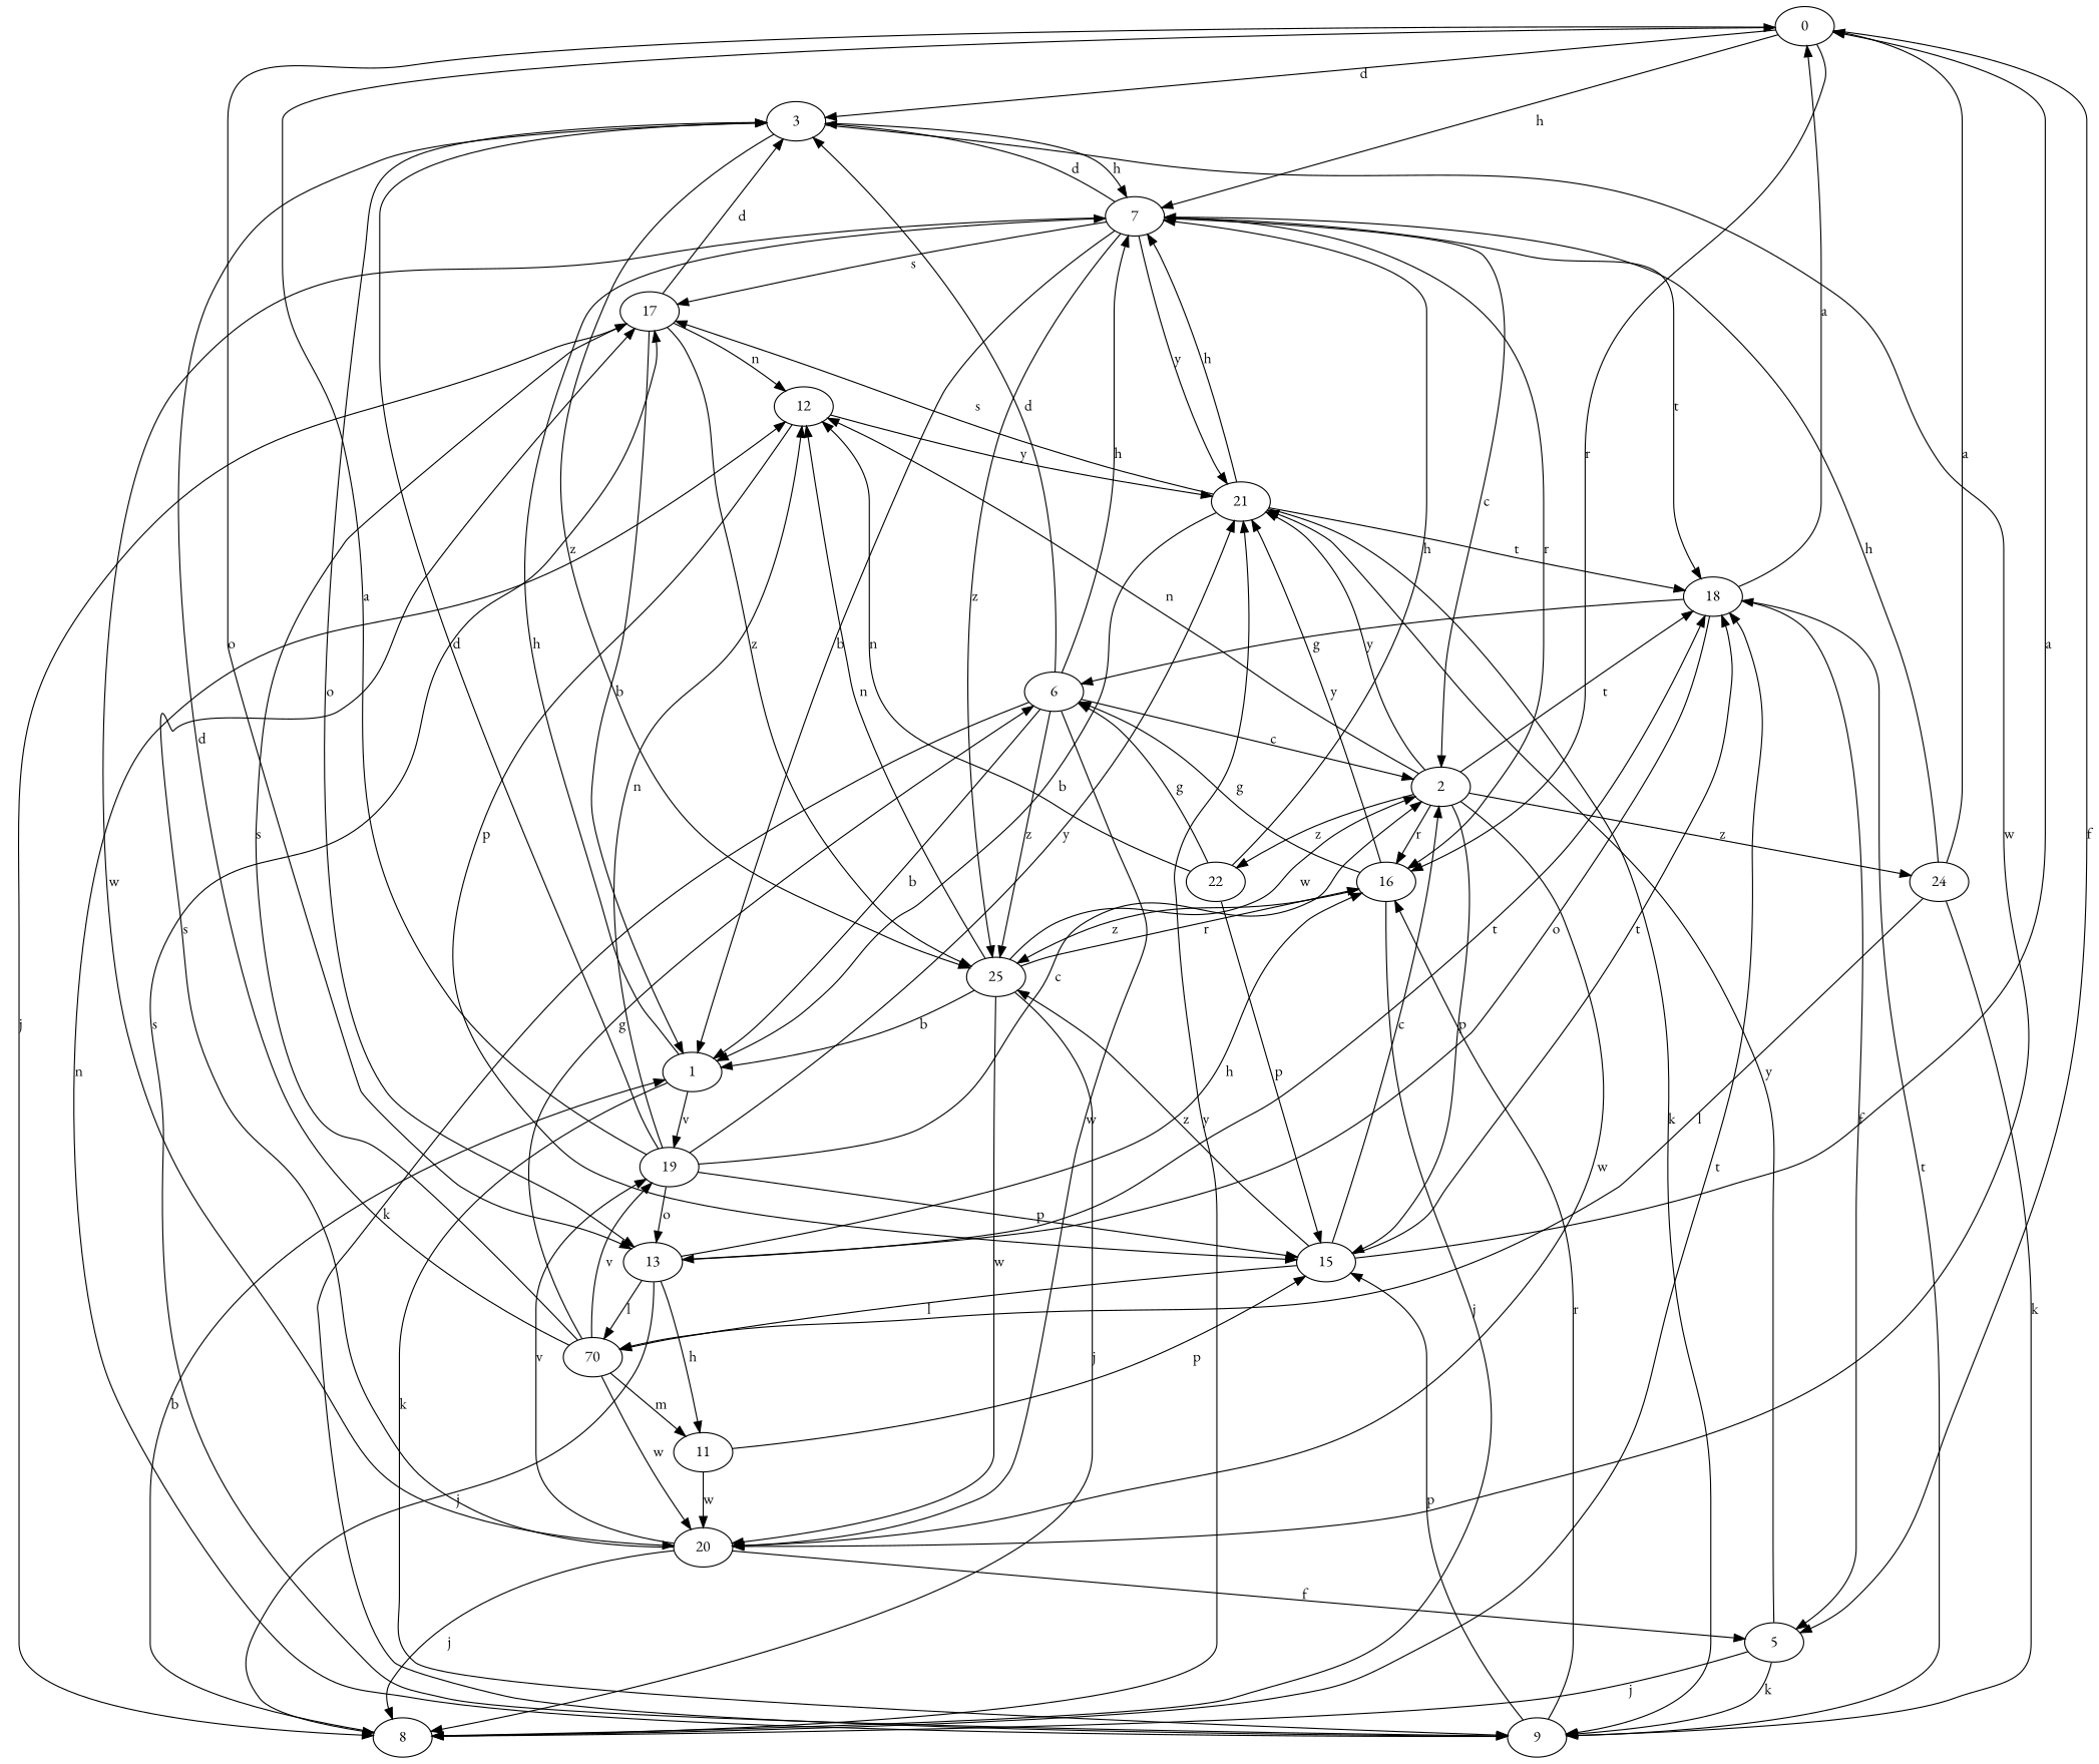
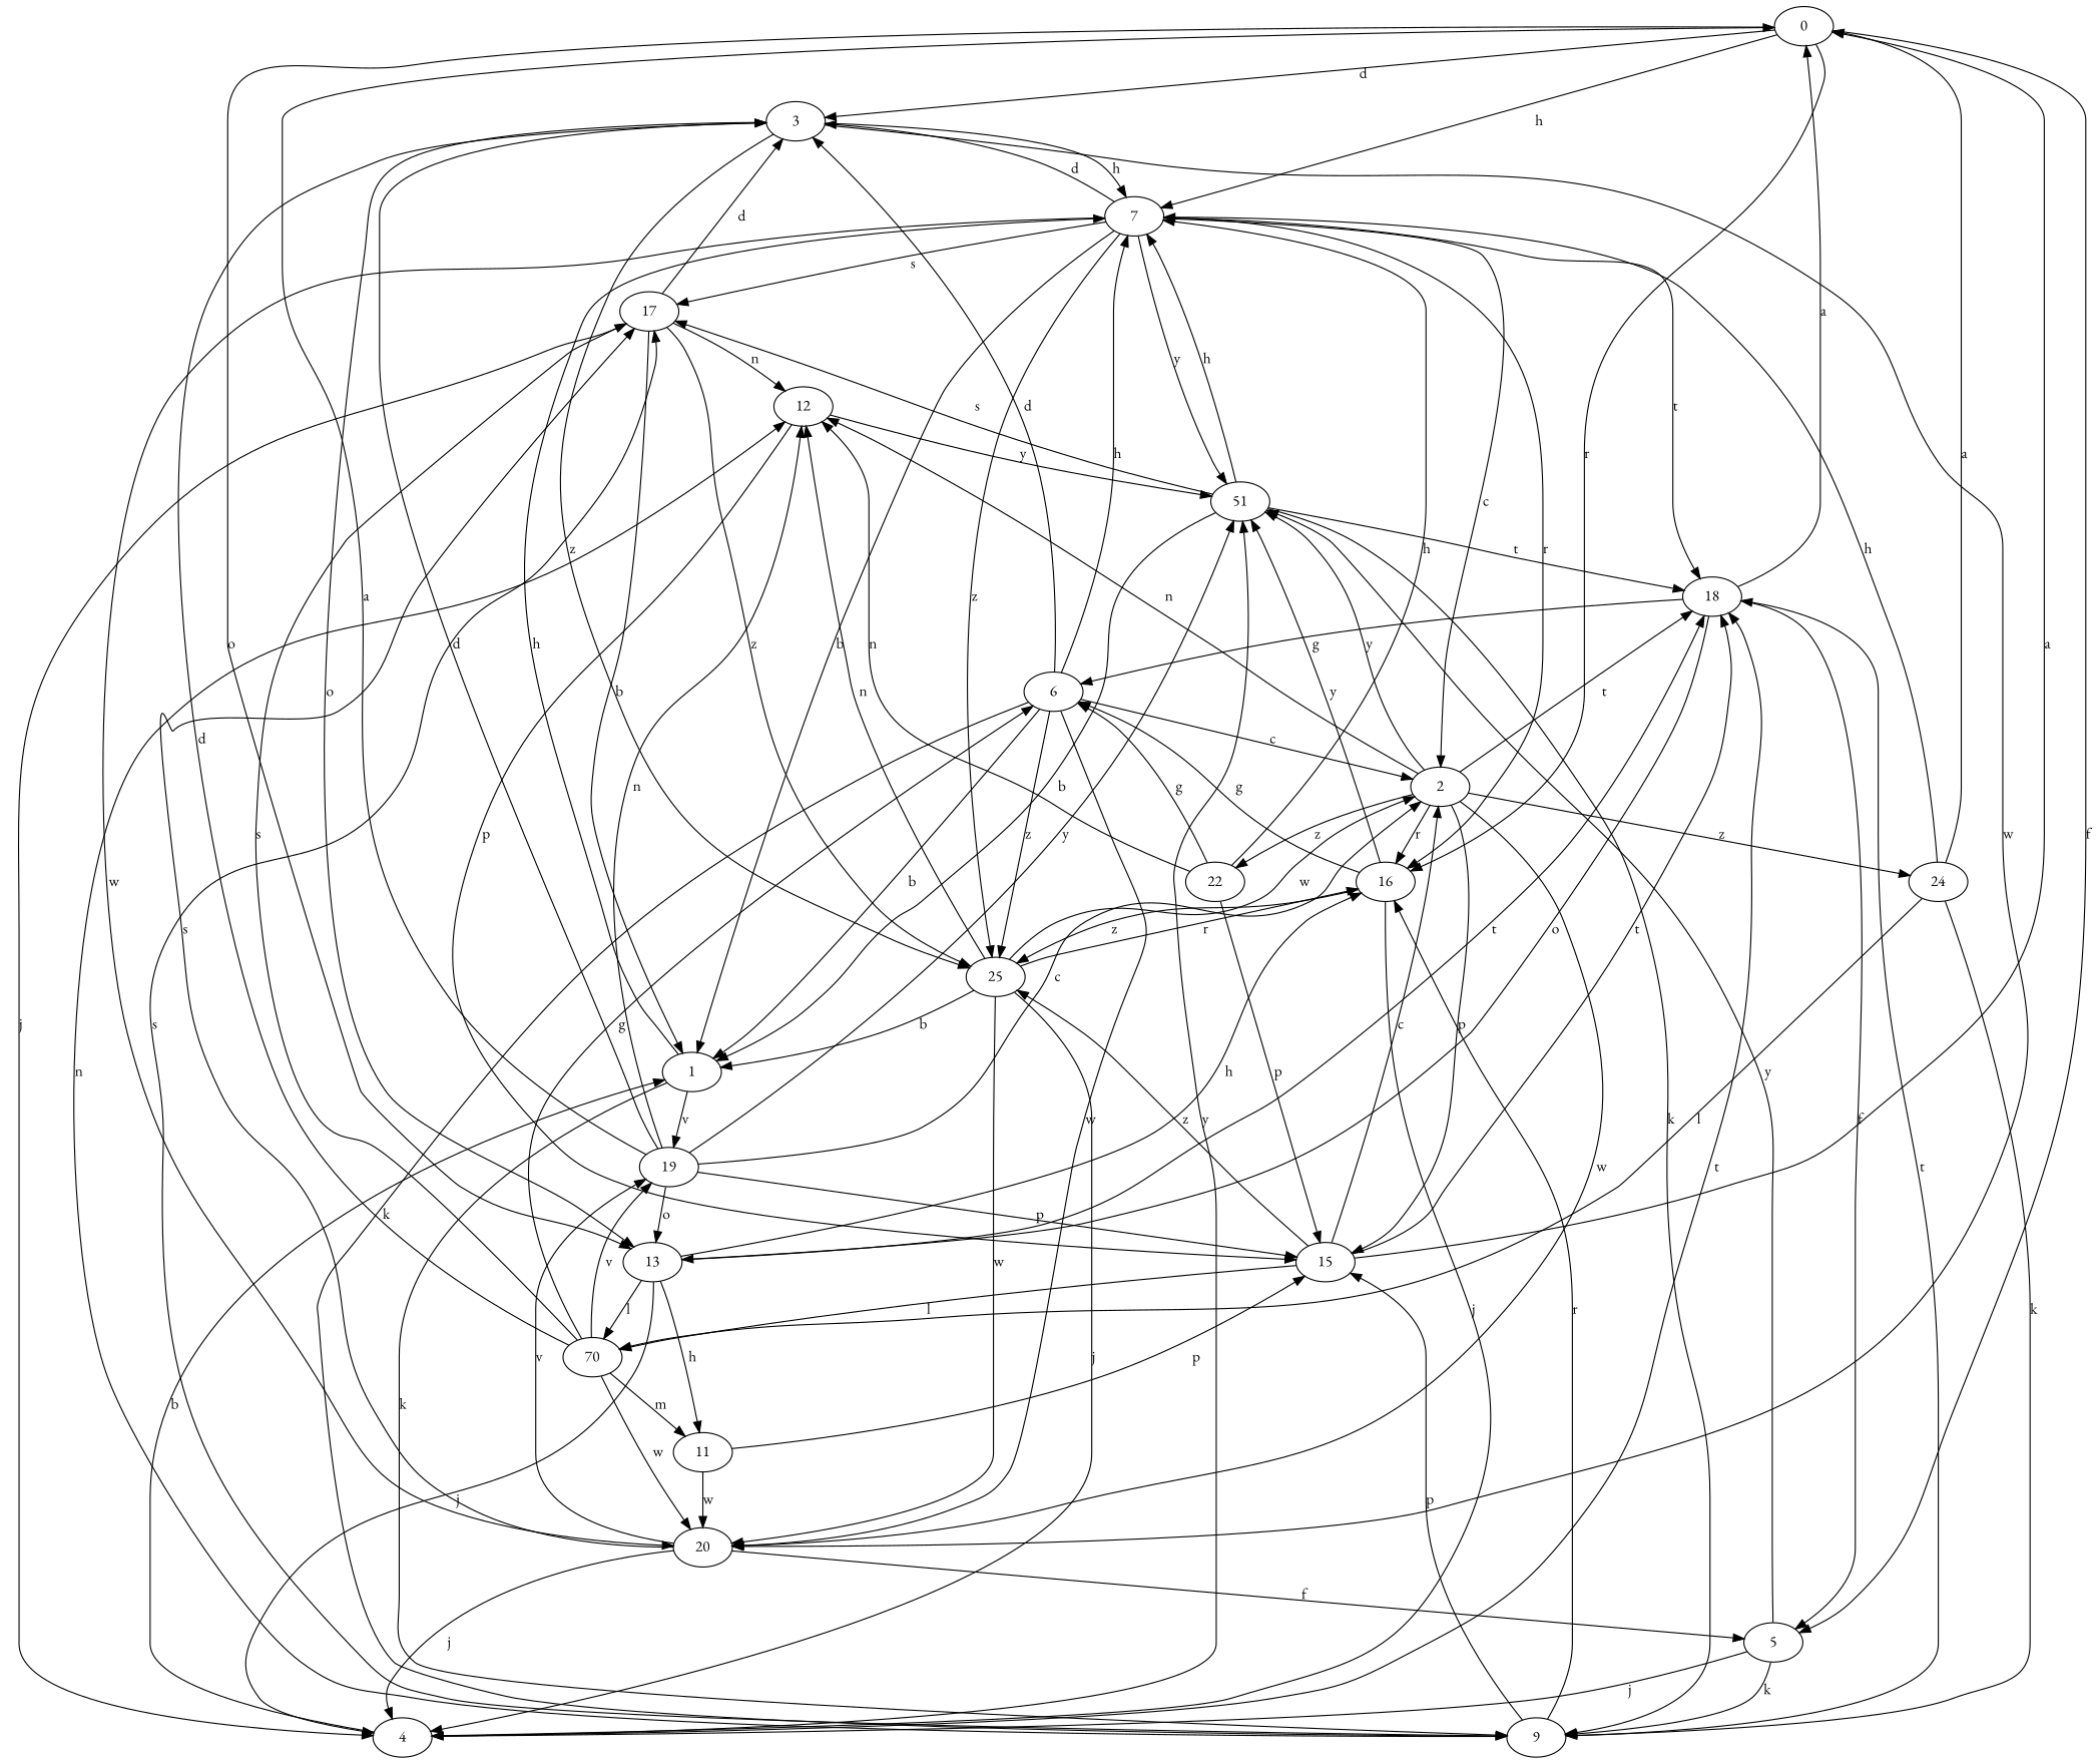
  strict digraph {
    fontname="EB Garamond"
    node [fontname="EB Garamond"]
    edge [fontname="EB Garamond"]
    0
    3
    5
    7
    13
    16
    20
    25
    9
-   21
-   8
+   21 [label=51]
+   8 [label=4]
    1
    2
    18
    17
    n16 [label=70]
    11
    6
    19
    12
    15
    22
    24
    0 -> 3 [label=d]
    0 -> 5 [label=f]
    0 -> 7 [label=h]
    0 -> 13 [label=o]
    0 -> 16 [label=r]
    3 -> 7 [label=h]
    3 -> 13 [label=o]
    3 -> 20 [label=w]
    3 -> 25 [label=z]
    5 -> 9 [label=k]
    5 -> 21 [label=y]
    5 -> 8 [label=j]
    7 -> 3 [label=d]
    7 -> 16 [label=r]
    7 -> 20 [label=w]
    7 -> 25 [label=z]
    7 -> 21 [label=y]
    7 -> 1 [label=b]
    7 -> 2 [label=c]
    7 -> 18 [label=t]
    7 -> 17 [label=s]
    13 -> 16 [label=h]
    13 -> 8 [label=j]
    13 -> 18 [label=t]
    13 -> n16 [label=l]
    13 -> 11 [label=h]
    16 -> 25 [label=z]
    16 -> 21 [label=y]
    16 -> 8 [label=j]
    16 -> 6 [label=g]
    20 -> 5 [label=f]
    20 -> 8 [label=j]
    20 -> 17 [label=s]
    20 -> 19 [label=v]
    25 -> 16 [label=r]
    25 -> 20 [label=w]
    25 -> 8 [label=j]
    25 -> 1 [label=b]
    25 -> 2 [label=w]
    25 -> 12 [label=n]
    9 -> 16 [label=r]
    9 -> 18 [label=t]
    9 -> 17 [label=s]
    9 -> 12 [label=n]
    9 -> 15 [label=p]
    21 -> 7 [label=h]
    21 -> 9 [label=k]
    21 -> 1 [label=b]
    21 -> 18 [label=t]
    21 -> 17 [label=s]
    8 -> 21 [label=y]
    8 -> 1 [label=b]
    8 -> 18 [label=t]
    1 -> 7 [label=h]
    1 -> 9 [label=k]
    1 -> 19 [label=v]
    2 -> 16 [label=r]
    2 -> 20 [label=w]
    2 -> 21 [label=y]
    2 -> 18 [label=t]
    2 -> 12 [label=n]
    2 -> 15 [label=p]
    2 -> 22 [label=z]
    2 -> 24 [label=z]
    18 -> 0 [label=a]
    18 -> 5 [label=f]
    18 -> 13 [label=o]
    18 -> 6 [label=g]
    17 -> 3 [label=d]
    17 -> 25 [label=z]
    17 -> 8 [label=j]
    17 -> 1 [label=b]
    17 -> 12 [label=n]
    n16 -> 3 [label=d]
    n16 -> 20 [label=w]
    n16 -> 17 [label=s]
    n16 -> 11 [label=m]
    n16 -> 6 [label=g]
    n16 -> 19 [label=v]
    11 -> 20 [label=w]
    11 -> 15 [label=p]
    6 -> 3 [label=d]
    6 -> 7 [label=h]
    6 -> 20 [label=w]
    6 -> 25 [label=z]
    6 -> 9 [label=k]
    6 -> 1 [label=b]
    6 -> 2 [label=c]
    19 -> 0 [label=a]
    19 -> 3 [label=d]
    19 -> 13 [label=o]
    19 -> 21 [label=y]
    19 -> 2 [label=c]
    19 -> 12 [label=n]
    19 -> 15 [label=p]
    12 -> 21 [label=y]
    12 -> 15 [label=p]
    15 -> 0 [label=a]
    15 -> 25 [label=z]
    15 -> 2 [label=c]
    15 -> 18 [label=t]
    15 -> n16 [label=l]
    22 -> 7 [label=h]
    22 -> 6 [label=g]
    22 -> 12 [label=n]
    22 -> 15 [label=p]
    24 -> 0 [label=a]
    24 -> 7 [label=h]
    24 -> 9 [label=k]
    24 -> n16 [label=l]
  }
